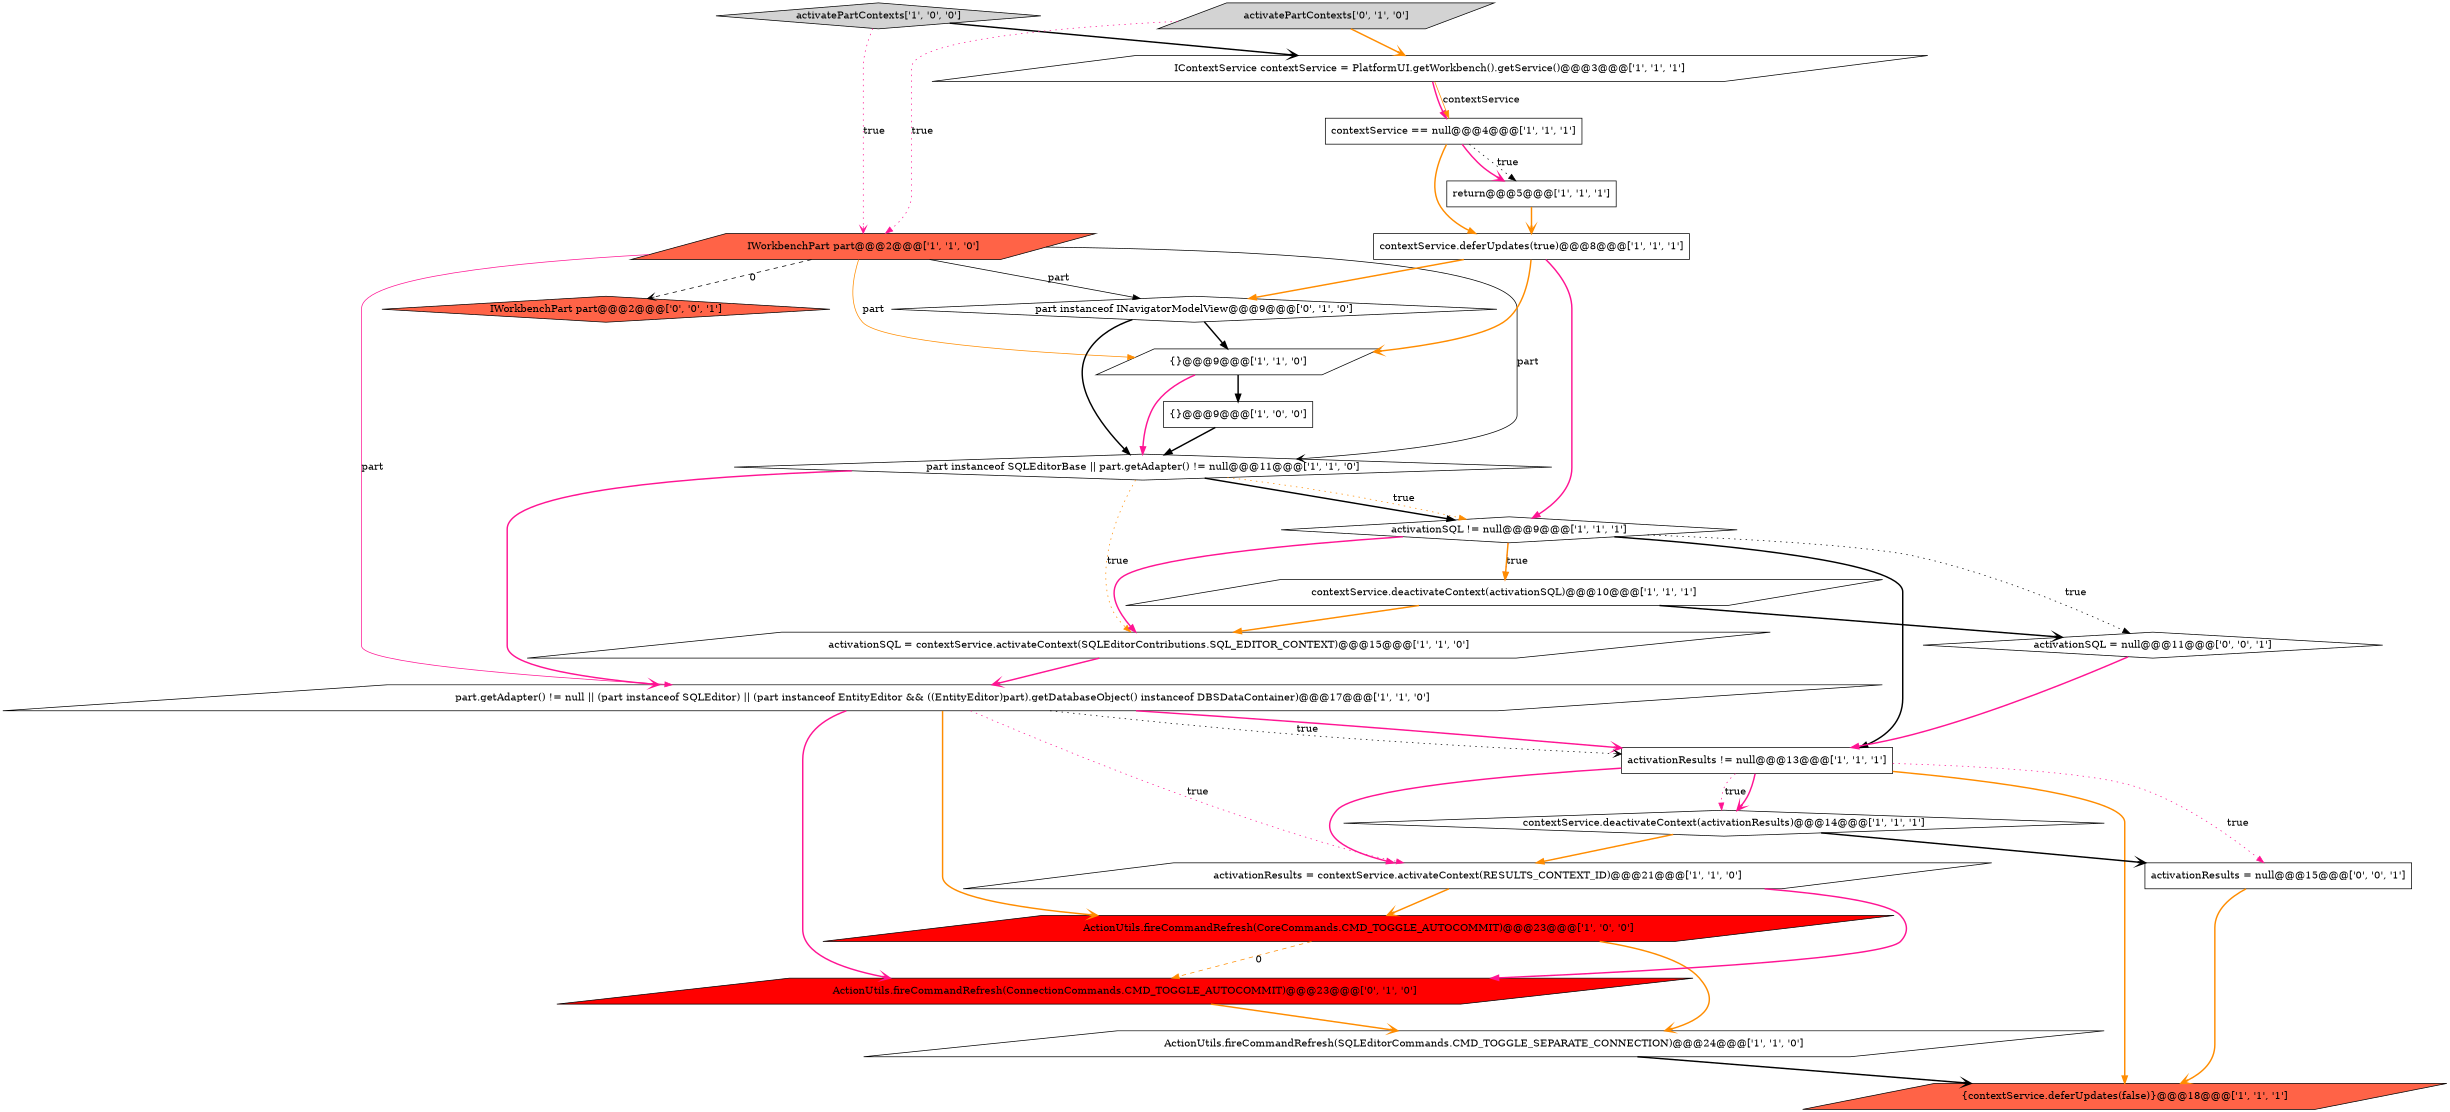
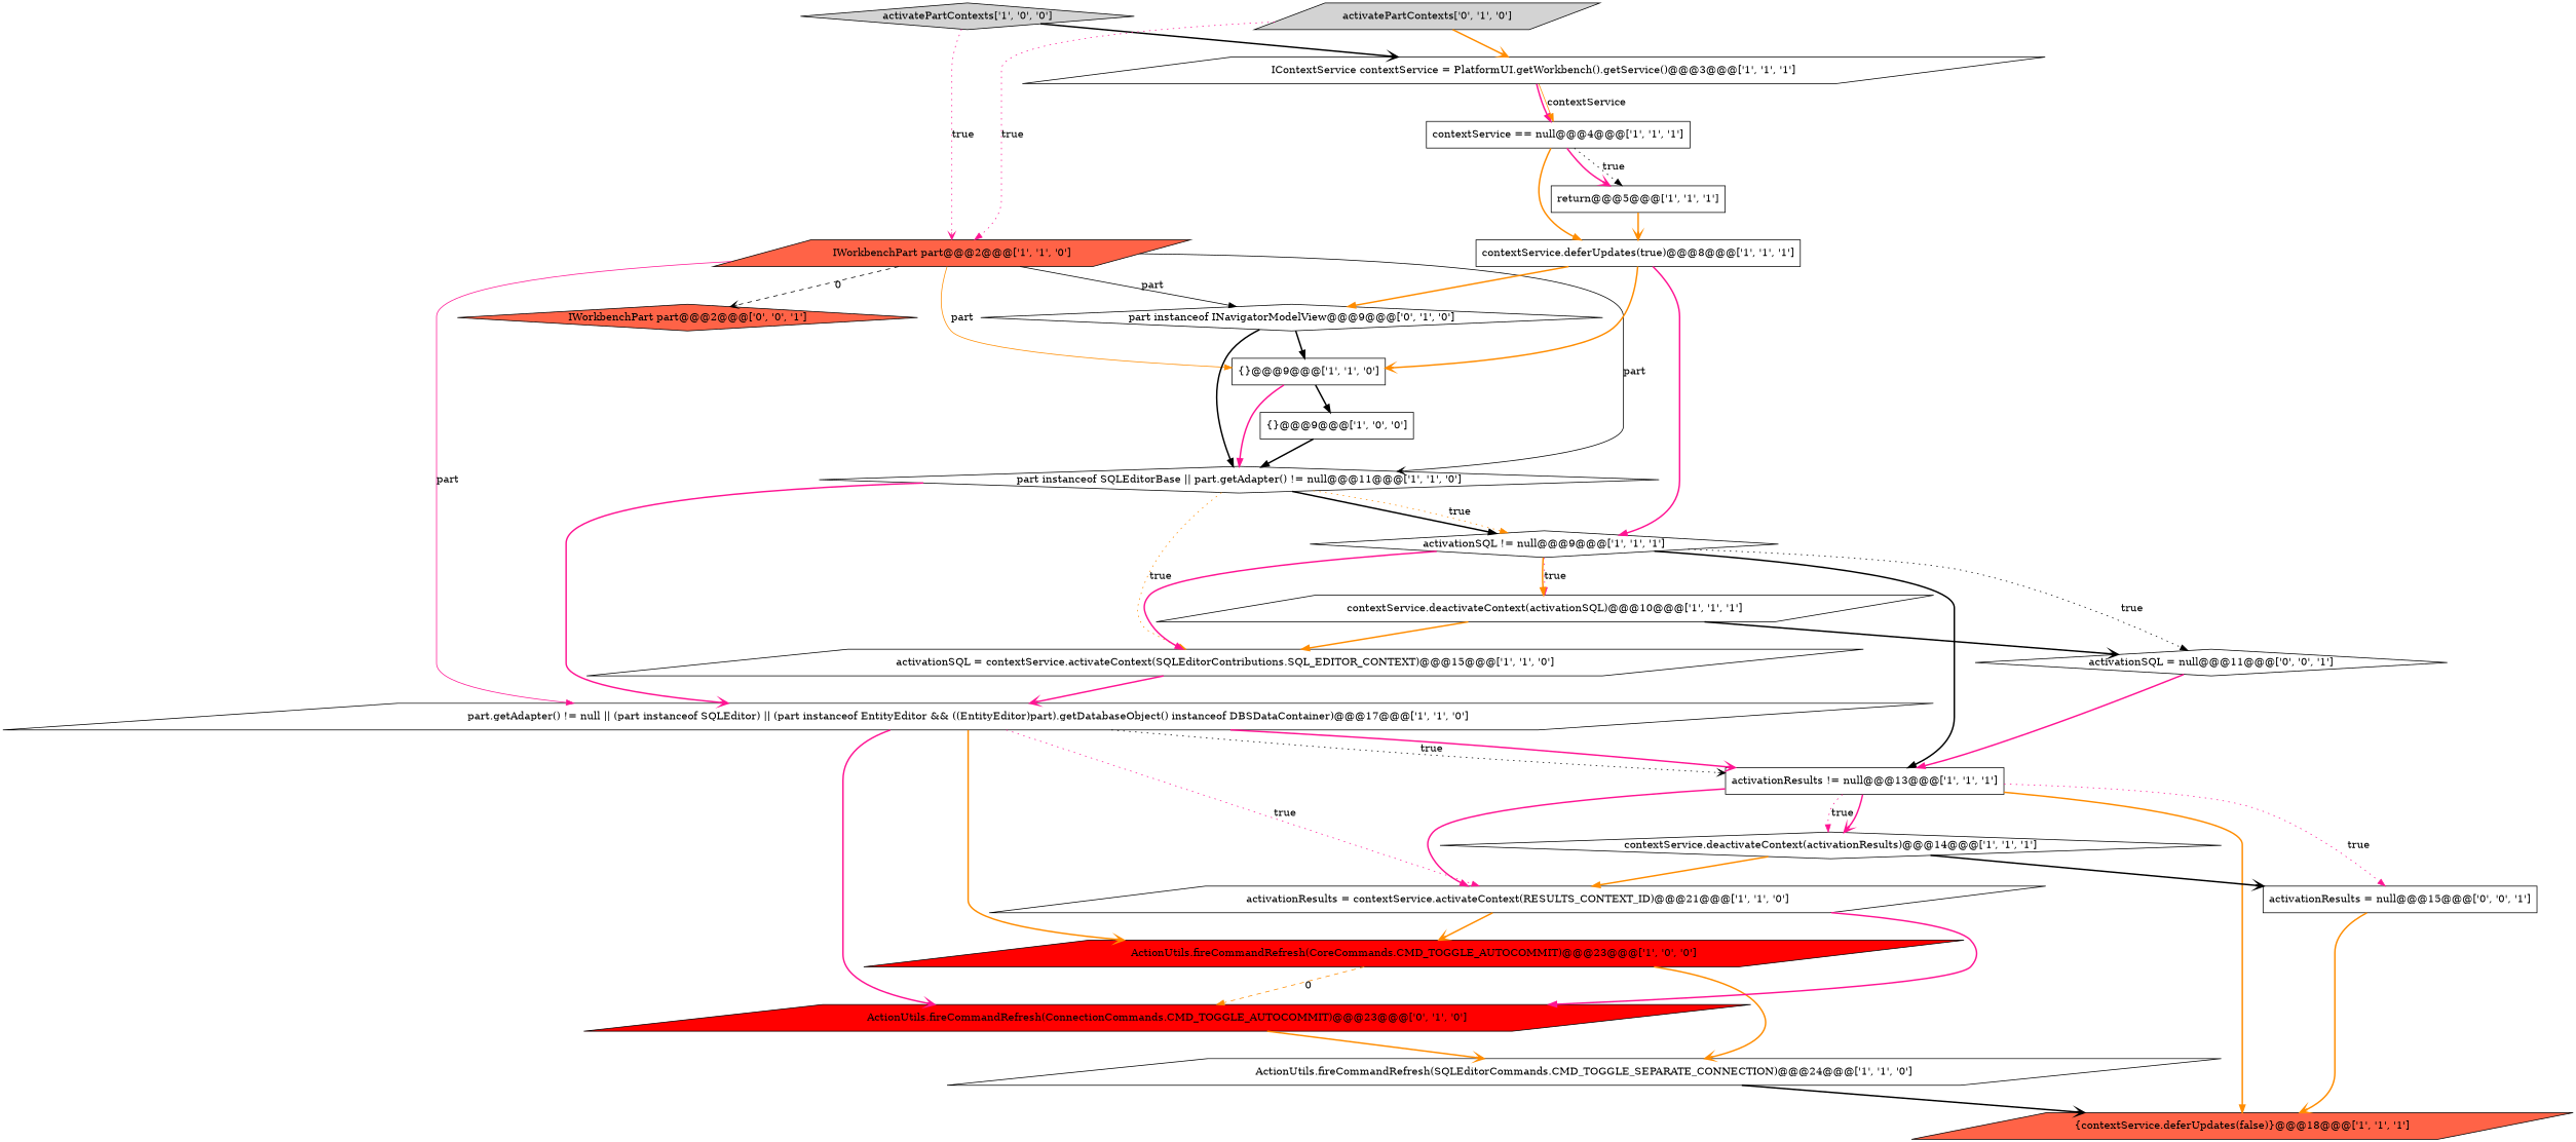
  digraph {
    fontname="DejaVu Serif"
    node [fillcolor=white fontname="DejaVu Serif" shape=parallelogram style=filled]
    edge [arrowhead=normal color=deeppink fontname="DejaVu Serif" style=bold]
    n1 [label="{}@@@9@@@['1', '0', '0']" shape=box]
    n2 [label="part instanceof SQLEditorBase || part.getAdapter() != null@@@11@@@['1', '1', '0']" shape=diamond]
    n3 [label="activationSQL = contextService.activateContext(SQLEditorContributions.SQL_EDITOR_CONTEXT)@@@15@@@['1', '1', '0']"]
    n4 [label="activationSQL != null@@@9@@@['1', '1', '1']" shape=diamond]
    n5 [label="part.getAdapter() != null || (part instanceof SQLEditor) || (part instanceof EntityEditor && ((EntityEditor)part).getDatabaseObject() instanceof DBSDataContainer)@@@17@@@['1', '1', '0']"]
    n6 [fillcolor=lightgray label="activatePartContexts['1', '0', '0']" shape=diamond]
    n7 [fillcolor=tomato label="IWorkbenchPart part@@@2@@@['1', '1', '0']"]
    n8 [label="IContextService contextService = PlatformUI.getWorkbench().getService()@@@3@@@['1', '1', '1']"]
    n9 [fillcolor=tomato label="IWorkbenchPart part@@@2@@@['0', '0', '1']" shape=diamond]
-   n10 [label="{}@@@9@@@['1', '1', '0']"]
+   n10 [label="{}@@@9@@@['1', '1', '0']" shape=box]
    n11 [label="part instanceof INavigatorModelView@@@9@@@['0', '1', '0']" shape=diamond]
    n12 [label="contextService == null@@@4@@@['1', '1', '1']" shape=box]
    n13 [fillcolor=red label="ActionUtils.fireCommandRefresh(CoreCommands.CMD_TOGGLE_AUTOCOMMIT)@@@23@@@['1', '0', '0']"]
    n14 [label="ActionUtils.fireCommandRefresh(SQLEditorCommands.CMD_TOGGLE_SEPARATE_CONNECTION)@@@24@@@['1', '1', '0']"]
    n15 [fillcolor=red label="ActionUtils.fireCommandRefresh(ConnectionCommands.CMD_TOGGLE_AUTOCOMMIT)@@@23@@@['0', '1', '0']"]
    n16 [fillcolor=tomato label="{contextService.deferUpdates(false)}@@@18@@@['1', '1', '1']"]
    n17 [label="return@@@5@@@['1', '1', '1']" shape=box]
    n18 [label="contextService.deferUpdates(true)@@@8@@@['1', '1', '1']" shape=box]
    n19 [label="activationResults = null@@@15@@@['0', '0', '1']" shape=box]
    n20 [label="activationResults = contextService.activateContext(RESULTS_CONTEXT_ID)@@@21@@@['1', '1', '0']"]
    n21 [fillcolor=lightgray label="activatePartContexts['0', '1', '0']"]
    n22 [label="contextService.deactivateContext(activationSQL)@@@10@@@['1', '1', '1']"]
    n23 [label="activationResults != null@@@13@@@['1', '1', '1']" shape=box]
    n24 [label="activationSQL = null@@@11@@@['0', '0', '1']" shape=diamond]
    n25 [label="contextService.deactivateContext(activationResults)@@@14@@@['1', '1', '1']" shape=diamond]
    n1 -> n2 [color=black]
    n2 -> n3 [color=darkorange label=true style=dotted]
    n2 -> n4 [color=black]
    n2 -> n4 [color=darkorange label=true style=dotted]
    n2 -> n5 [arrowhead=vee]
    n3 -> n5 [arrowhead=vee]
    n4 -> n3
    n4 -> n22 [label=true style=dotted]
    n4 -> n22 [color=darkorange]
    n4 -> n23 [color=black]
    n4 -> n24 [color=black label=true style=dotted]
    n5 -> n13 [arrowhead=vee color=darkorange]
    n5 -> n15 [arrowhead=vee]
    n5 -> n20 [label=true style=dotted]
    n5 -> n23 [arrowhead=vee]
    n5 -> n23 [arrowhead=vee color=black label=true style=dotted]
    n6 -> n7 [arrowhead=vee label=true style=dotted]
    n6 -> n8 [arrowhead=vee color=black]
    n7 -> n2 [arrowhead=vee color=black label=part style=solid]
    n7 -> n5 [label=part style=solid]
    n7 -> n9 [arrowhead=vee color=black label=0 style=dashed]
    n7 -> n10 [color=darkorange label=part style=solid]
    n7 -> n11 [color=black label=part style=solid]
    n8 -> n12
    n8 -> n12 [color=darkorange label=contextService style=solid]
    n10 -> n1 [color=black]
    n10 -> n2
    n11 -> n2 [color=black]
    n11 -> n10 [color=black]
    n12 -> n17 [arrowhead=vee]
    n12 -> n17 [color=black label=true style=dotted]
    n12 -> n18 [color=darkorange]
    n13 -> n14 [arrowhead=vee color=darkorange]
    n13 -> n15 [color=darkorange label=0 style=dashed]
    n14 -> n16 [arrowhead=vee color=black]
    n15 -> n14 [arrowhead=vee color=darkorange]
    n17 -> n18 [arrowhead=vee color=darkorange]
    n18 -> n4
    n18 -> n10 [arrowhead=vee color=darkorange]
    n18 -> n11 [color=darkorange]
    n19 -> n16 [arrowhead=vee color=darkorange]
    n20 -> n13 [arrowhead=vee color=darkorange]
    n20 -> n15
    n21 -> n7 [label=true style=dotted]
    n21 -> n8 [arrowhead=vee color=darkorange]
    n22 -> n3 [color=darkorange]
    n22 -> n24 [arrowhead=vee color=black]
    n23 -> n16 [color=darkorange]
    n23 -> n19 [label=true style=dotted]
    n23 -> n20
    n23 -> n25 [label=true style=dotted]
    n23 -> n25 [arrowhead=vee]
    n24 -> n23
    n25 -> n19 [arrowhead=vee color=black]
    n25 -> n20 [color=darkorange]
  }
